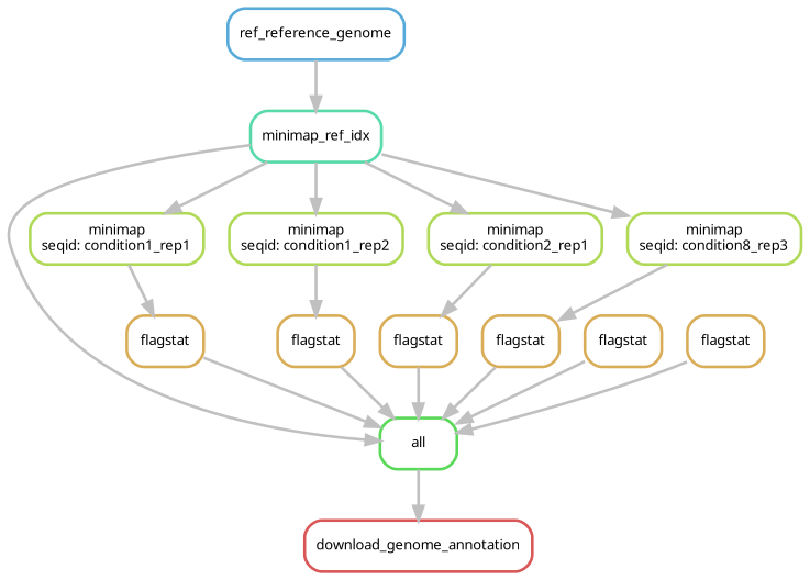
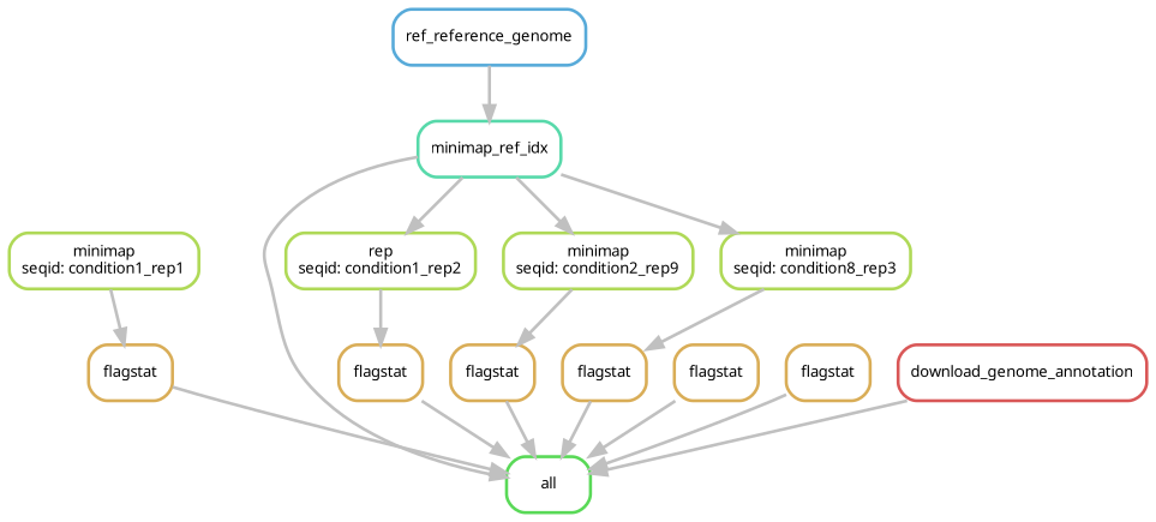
  digraph {
    bgcolor=white
    node [color="0.11 0.6 0.85" fontname=sans fontsize=10 penwidth=2 shape=box style=rounded]
    edge [color=grey penwidth=2]
    n1 [color="0.33 0.6 0.85" label=all]
    n2 [label=flagstat]
    n3 [color="0.22 0.6 0.85" label="minimap\nseqid: condition1_rep1"]
    n4 [color="0.44 0.6 0.85" label=minimap_ref_idx]
-   n5 [color="0.22 0.6 0.85" label="minimap\nseqid: condition1_rep2"]
-   n6 [color="0.22 0.6 0.85" label="minimap\nseqid: condition2_rep1"]
+   n5 [color="0.22 0.6 0.85" label="rep\nseqid: condition1_rep2"]
+   n6 [color="0.22 0.6 0.85" label="minimap\nseqid: condition2_rep9"]
    n7 [color="0.22 0.6 0.85" label="minimap\nseqid: condition8_rep3"]
    n8 [label=flagstat]
    n9 [label=flagstat]
    n10 [label=flagstat]
    n11 [color="0.56 0.6 0.85" label=ref_reference_genome]
    n12 [label=flagstat]
    n13 [label=flagstat]
    n14 [color="0.00 0.6 0.85" label=download_genome_annotation]
    n2 -> n1
    n3 -> n2
    n4 -> n1
-   n4 -> n3
    n4 -> n5
    n4 -> n6
    n4 -> n7
    n5 -> n8
    n6 -> n9
    n7 -> n10
    n8 -> n1
    n9 -> n1
    n10 -> n1
    n11 -> n4
    n12 -> n1
    n13 -> n1
-   n1 -> n14
+   n14 -> n1
  }
